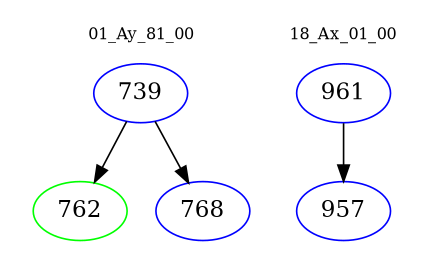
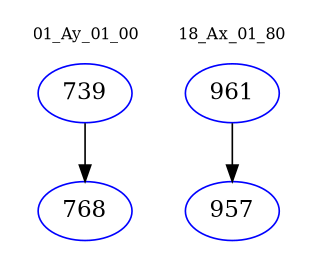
  digraph {
    node [color=blue]
    edge [color=black]
    n1 [label=739]
-   n2 [color=green label=762]
    n3 [label=768]
    n4 [label=961]
    n5 [label=957]
    subgraph cluster_1 {
      color=white
      fontsize=10
-     label="01_Ay_81_00"
+     label="01_Ay_01_00"
      n1
-     n2
      n3
    }
    subgraph cluster_2 {
      color=white
      fontsize=10
-     label="18_Ax_01_00"
+     label="18_Ax_01_80"
      n4
      n5
    }
-   n1 -> n2
    n1 -> n3
    n4 -> n5
  }
